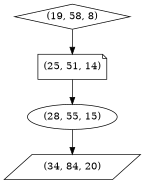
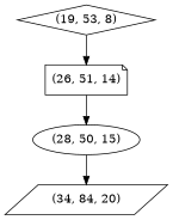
  digraph {
-   "(19, 58, 8)" [shape=diamond]
-   "(26, 51, 14)" [shape=note label="(25, 51, 14)"]
-   "(28, 50, 15)" [shape=ellipse label="(28, 55, 15)"]
+   "(19, 58, 8)" [shape=diamond label="(19, 53, 8)"]
+   "(26, 51, 14)" [shape=note]
+   "(28, 50, 15)" [shape=ellipse]
    n4 [label="(34, 84, 20)" shape=parallelogram]
    "(19, 58, 8)" -> "(26, 51, 14)"
    "(26, 51, 14)" -> "(28, 50, 15)"
    "(28, 50, 15)" -> n4
  }
